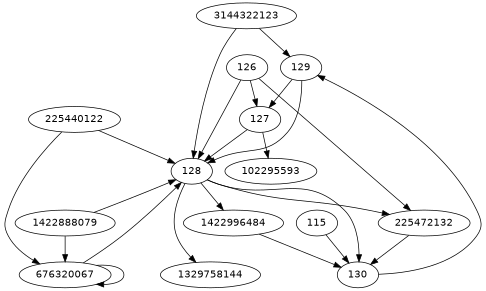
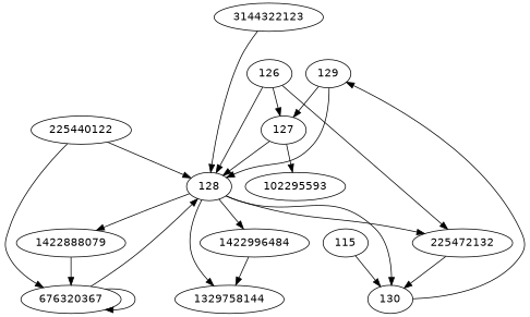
  digraph {
    fontname="DejaVu Sans"
    node [fontname="DejaVu Sans"]
    edge [fontname="DejaVu Sans"]
    129
    128
    127
    130
    1329758144
    1422996484
    225472132
    102295593
    3144322123
    1422888079
-   676320367 [label=676320067]
+   676320367
    115
    225440122
    126
    129 -> 128
    129 -> 127
    128 -> 130
    128 -> 1329758144
    128 -> 1422996484
    128 -> 225472132
    127 -> 128
    127 -> 102295593
    130 -> 129
-   1422996484 -> 130
+   1422996484 -> 1329758144
    225472132 -> 130
-   3144322123 -> 129
    3144322123 -> 128
-   1422888079 -> 128
+   128 -> 1422888079
    1422888079 -> 676320367
    676320367 -> 128
    676320367 -> 676320367
    115 -> 130
    225440122 -> 128
    225440122 -> 676320367
    126 -> 128
    126 -> 127
    126 -> 225472132
  }
